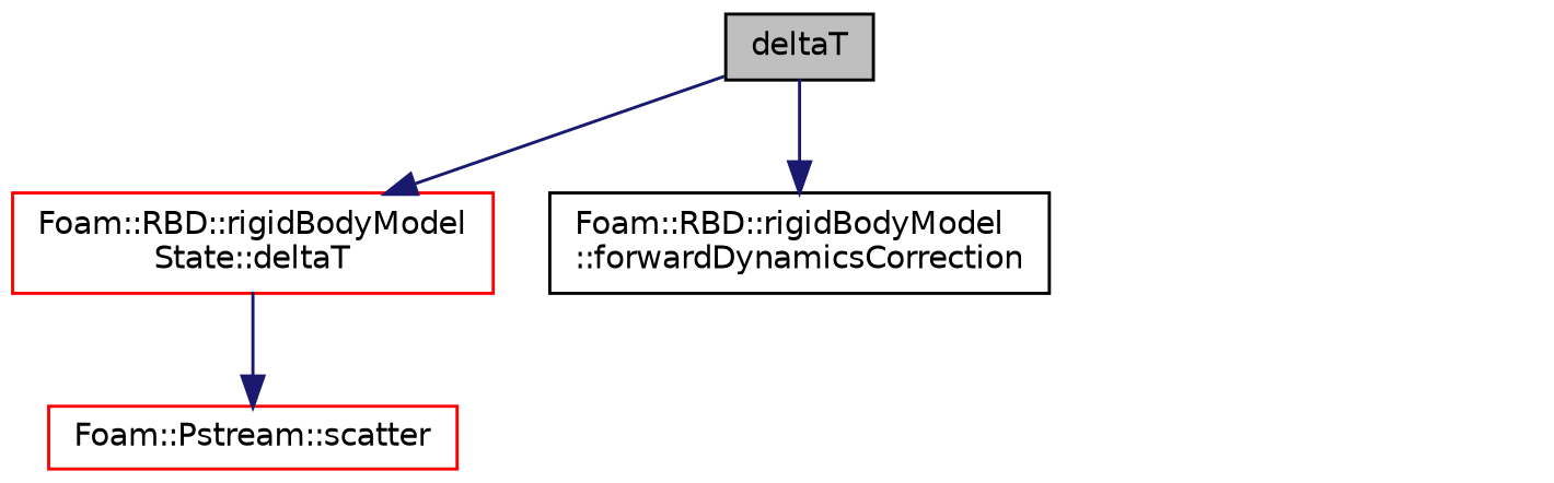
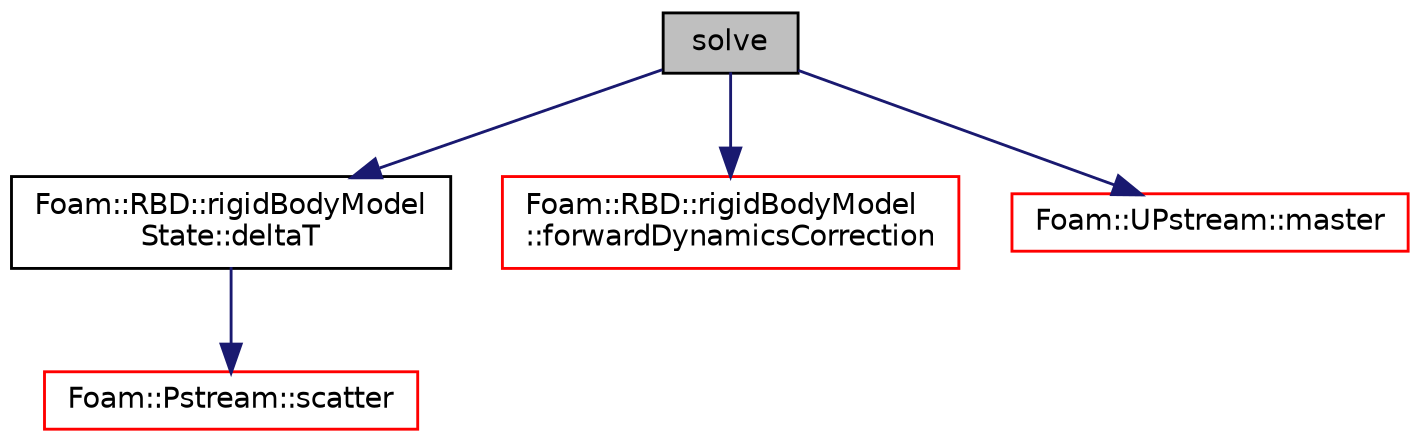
  digraph {
    rankdir=TB
    node [color=red fontname=Helvetica fontsize=10 shape=record]
    edge [color=midnightblue fontname=Helvetica fontsize=10 labelfontname=Helvetica labelfontsize=10 style=solid]
-   n1 [color=black fillcolor=grey75 fontcolor=black height=0.2 label=deltaT style=filled width=0.4]
-   n2 [height=0.2 label="Foam::RBD::rigidBodyModel\lState::deltaT" width=0.4]
-   n3 [color=black height=0.2 label="Foam::RBD::rigidBodyModel\l::forwardDynamicsCorrection" width=0.4]
+   n1 [color=black fillcolor=grey75 fontcolor=black height=0.2 label=solve style=filled width=0.4]
+   n2 [color=black height=0.2 label="Foam::RBD::rigidBodyModel\lState::deltaT" width=0.4]
+   n3 [height=0.2 label="Foam::RBD::rigidBodyModel\l::forwardDynamicsCorrection" width=0.4]
+   n4 [height=0.2 label="Foam::UPstream::master" width=0.4]
    n5 [height=0.2 label="Foam::Pstream::scatter" width=0.4]
    n1 -> n2
    n1 -> n3
+   n1 -> n4
    n2 -> n5
  }
